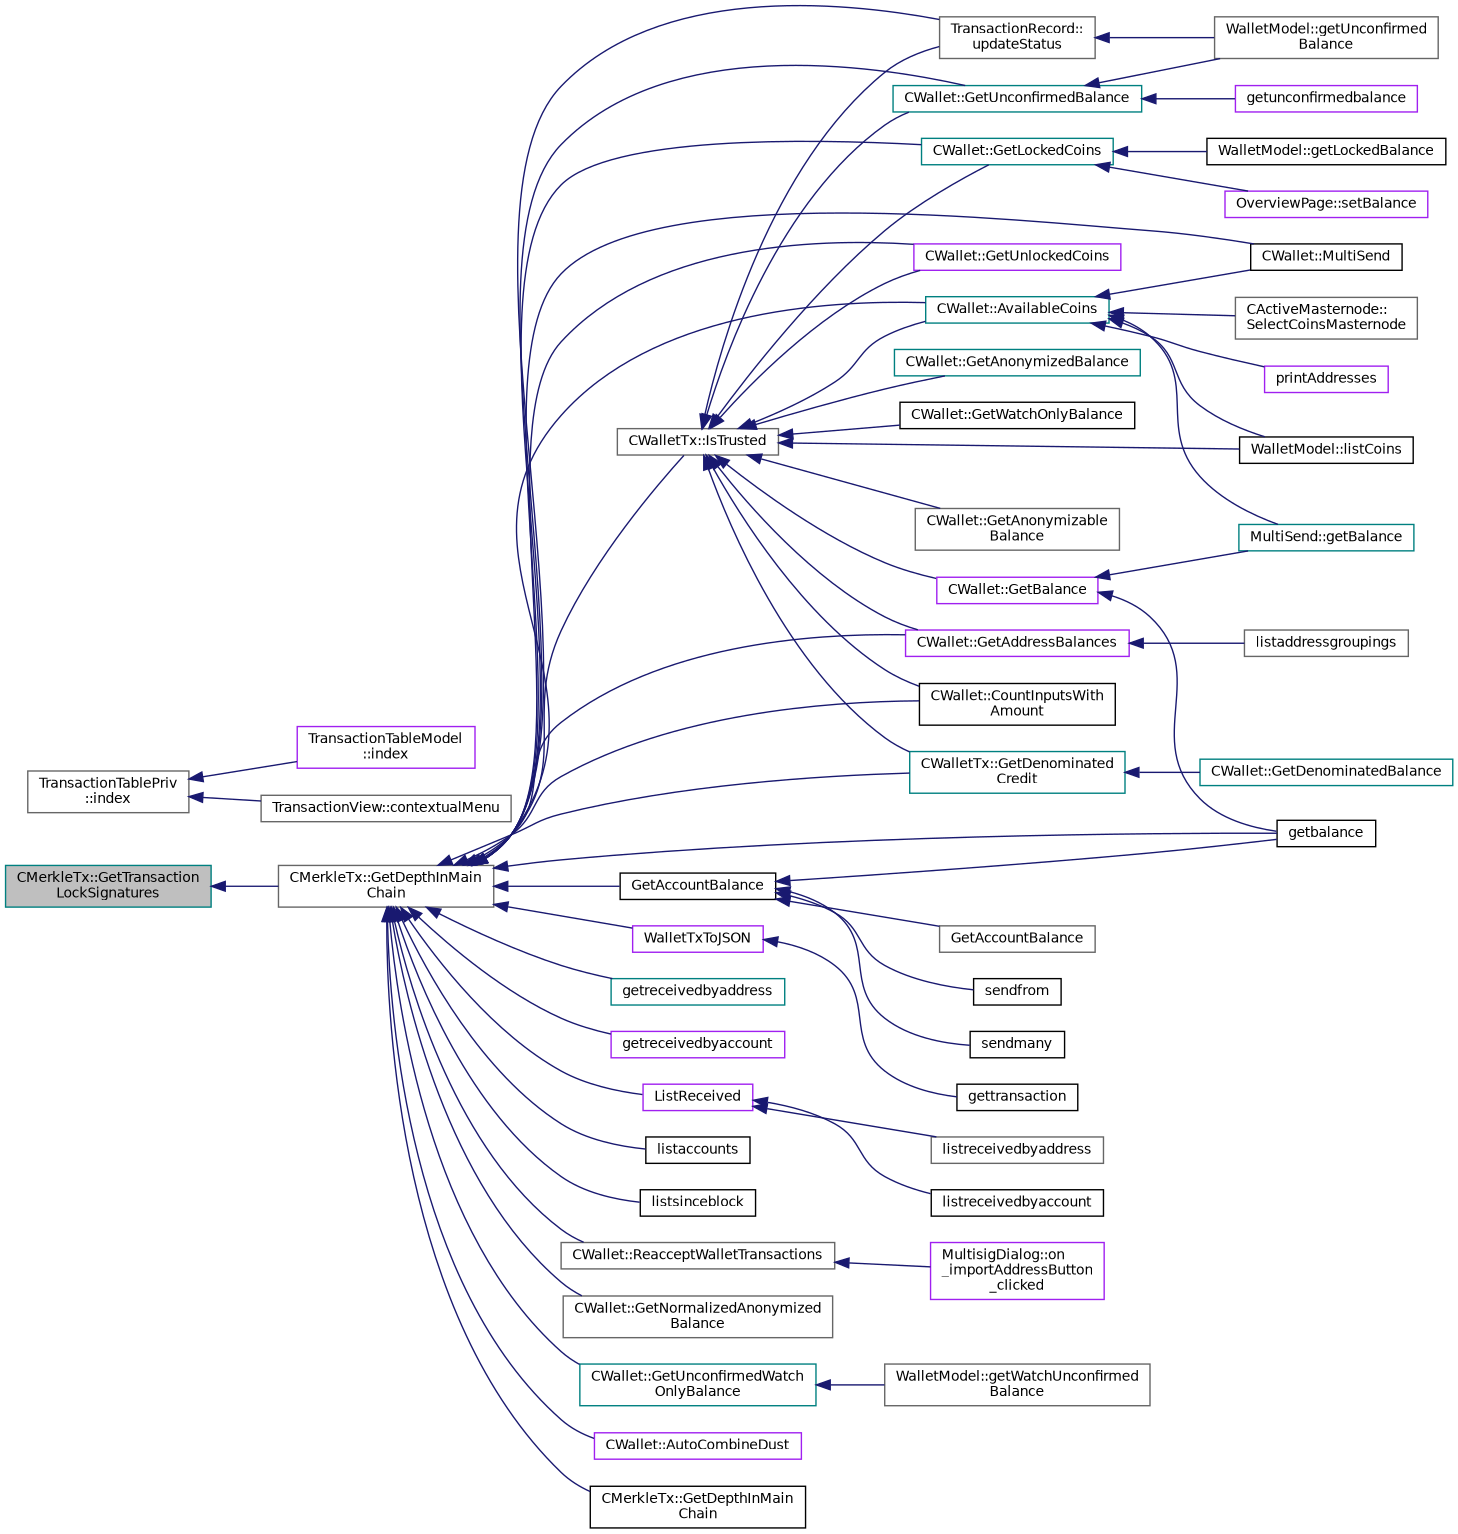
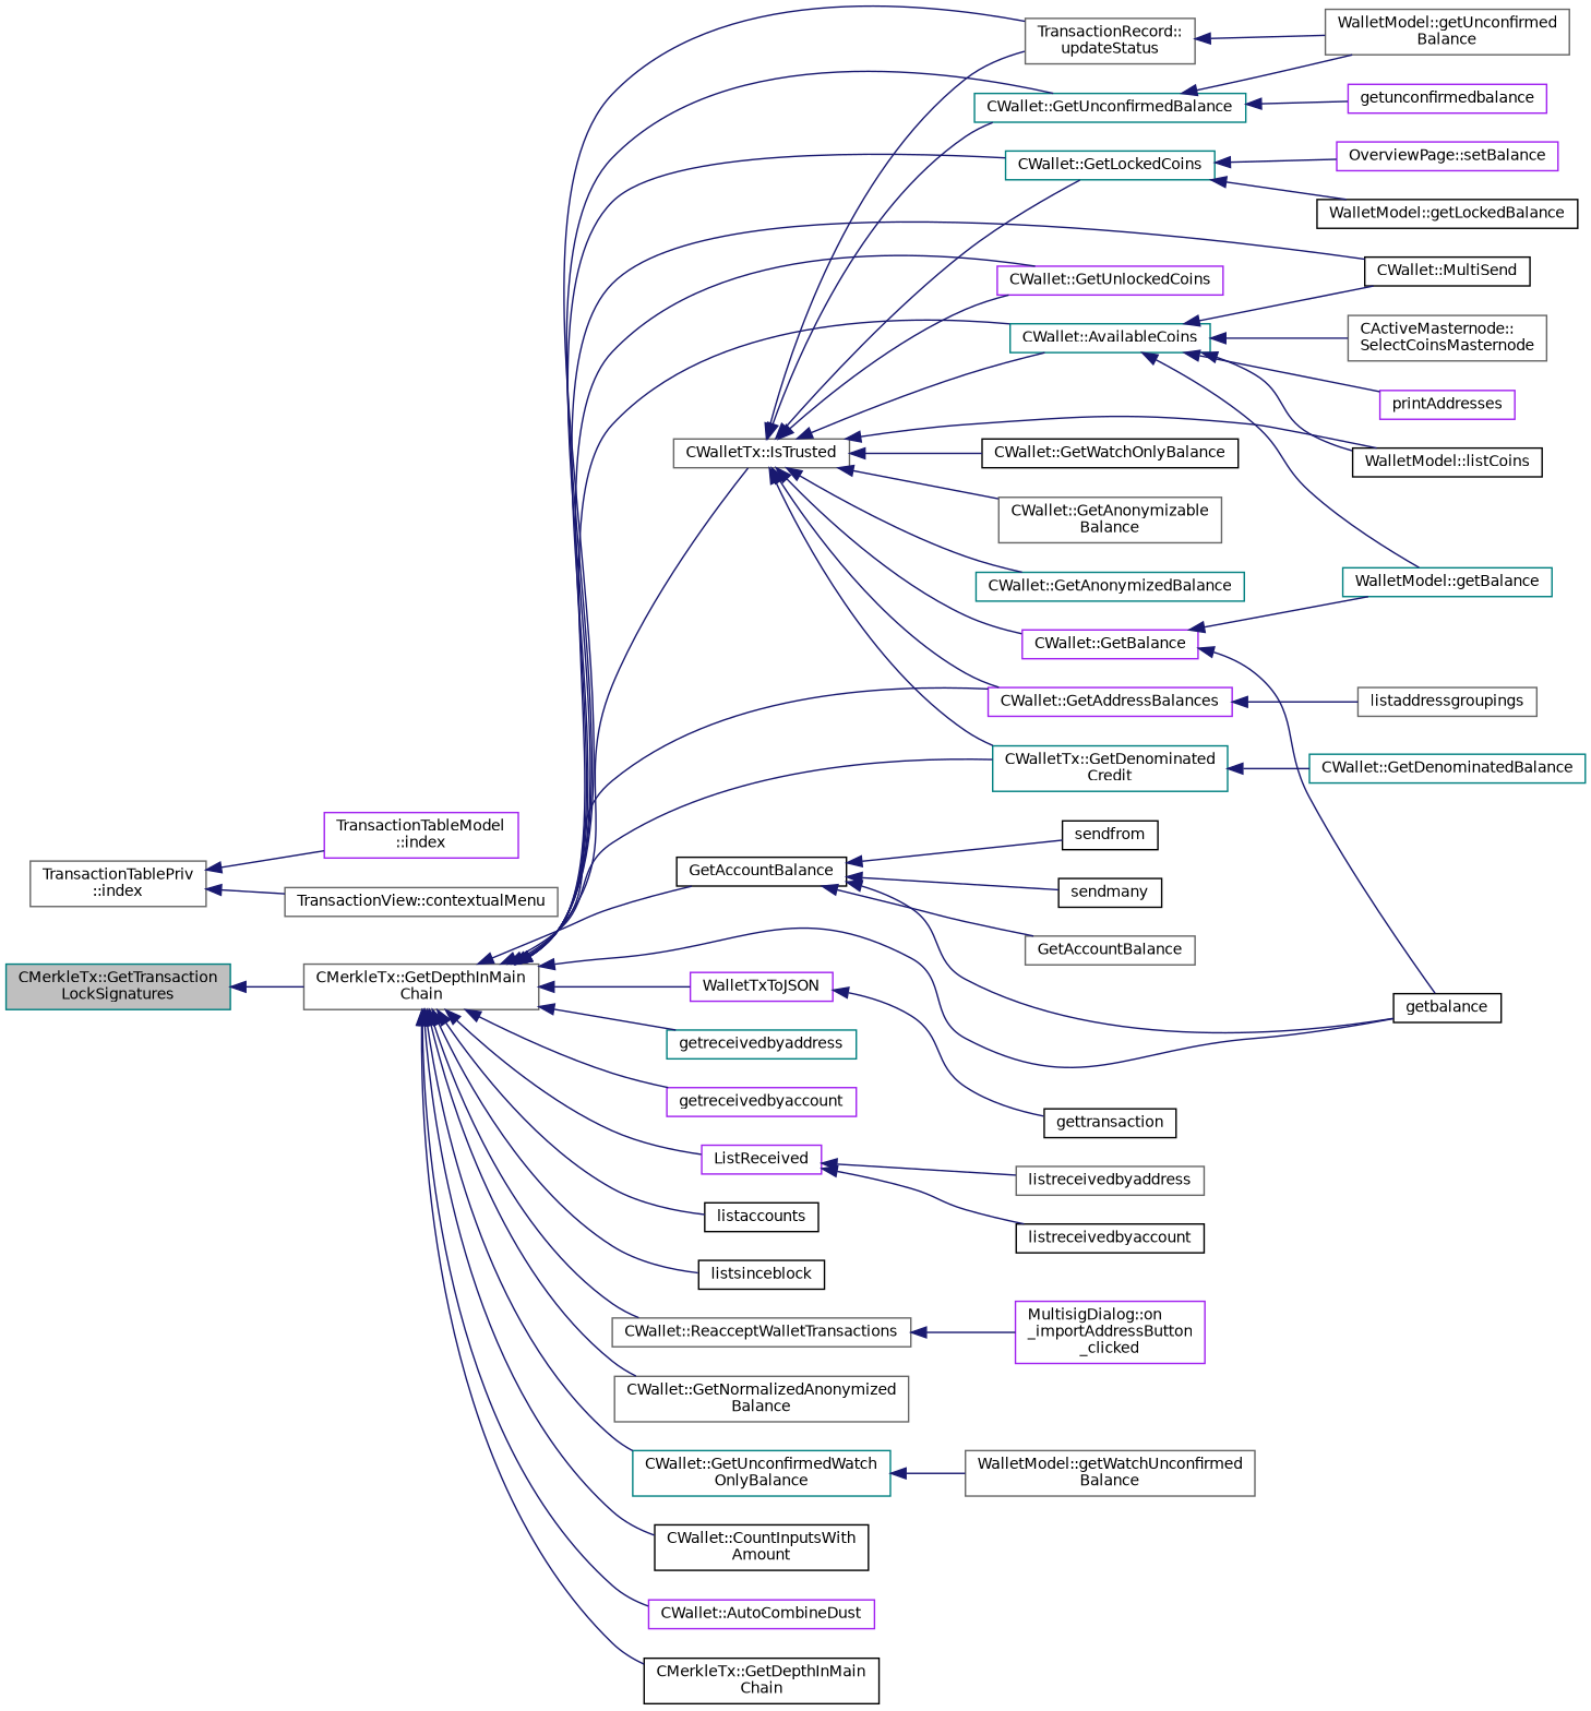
  digraph {
    rankdir=LR
    node [color=gray40 fillcolor=white fontname=Helvetica fontsize=10 shape=record style=filled]
    edge [color=midnightblue dir=back fontname=Helvetica fontsize=10 labelfontname=Helvetica labelfontsize=10 style=solid]
    n1 [color=teal fillcolor=grey75 fontcolor=black height=0.2 label="CMerkleTx::GetTransaction\lLockSignatures" width=0.4]
    n2 [height=0.2 label="CMerkleTx::GetDepthInMain\lChain" width=0.4]
    n3 [height=0.2 label="TransactionRecord::\lupdateStatus" width=0.4]
    n4 [color=purple height=0.2 label=WalletTxToJSON width=0.4]
    n5 [color=teal height=0.2 label=getreceivedbyaddress width=0.4]
    n6 [color=purple height=0.2 label=getreceivedbyaccount width=0.4]
    n7 [color=black height=0.2 label=GetAccountBalance width=0.4]
    n8 [color=black height=0.2 label=getbalance width=0.4]
    n9 [color=purple height=0.2 label=ListReceived width=0.4]
    n10 [color=black height=0.2 label=listaccounts width=0.4]
    n11 [color=black height=0.2 label=listsinceblock width=0.4]
    n12 [height=0.2 label="CWallet::ReacceptWalletTransactions" width=0.4]
    n13 [color=purple height=0.2 label="CWallet::GetUnlockedCoins" width=0.4]
    n14 [color=teal height=0.2 label="CWallet::GetLockedCoins" width=0.4]
    n15 [height=0.2 label="CWallet::GetNormalizedAnonymized\lBalance" width=0.4]
    n16 [color=teal height=0.2 label="CWallet::GetUnconfirmedBalance" width=0.4]
    n17 [color=teal height=0.2 label="CWallet::GetUnconfirmedWatch\lOnlyBalance" width=0.4]
    n18 [color=teal height=0.2 label="CWallet::AvailableCoins" width=0.4]
    n19 [color=black height=0.2 label="CWallet::MultiSend" width=0.4]
    n20 [color=black height=0.2 label="CWallet::CountInputsWith\lAmount" width=0.4]
    n21 [color=purple height=0.2 label="CWallet::GetAddressBalances" width=0.4]
    n22 [color=purple height=0.2 label="CWallet::AutoCombineDust" width=0.4]
    n23 [color=black height=0.2 label="CMerkleTx::GetDepthInMain\lChain" width=0.4]
    n24 [color=teal height=0.2 label="CWalletTx::GetDenominated\lCredit" width=0.4]
    n25 [height=0.2 label="CWalletTx::IsTrusted" width=0.4]
    n26 [height=0.2 label="WalletModel::getUnconfirmed\lBalance" width=0.4]
    n27 [color=black height=0.2 label=gettransaction width=0.4]
    n28 [height=0.2 label=GetAccountBalance width=0.4]
    n29 [color=black height=0.2 label=sendfrom width=0.4]
    n30 [color=black height=0.2 label=sendmany width=0.4]
    n31 [height=0.2 label=listreceivedbyaddress width=0.4]
    n32 [color=black height=0.2 label=listreceivedbyaccount width=0.4]
    n33 [color=purple height=0.2 label="MultisigDialog::on\l_importAddressButton\l_clicked" width=0.4]
    n34 [color=purple height=0.2 label="OverviewPage::setBalance" width=0.4]
    n35 [color=black height=0.2 label="WalletModel::getLockedBalance" width=0.4]
    n36 [color=purple height=0.2 label=getunconfirmedbalance width=0.4]
    n37 [height=0.2 label="WalletModel::getWatchUnconfirmed\lBalance" width=0.4]
    n38 [height=0.2 label="CActiveMasternode::\lSelectCoinsMasternode" width=0.4]
-   n39 [color=teal height=0.2 label="MultiSend::getBalance" width=0.4]
+   n39 [color=teal height=0.2 label="WalletModel::getBalance" width=0.4]
    n40 [color=black height=0.2 label="WalletModel::listCoins" width=0.4]
    n41 [color=purple height=0.2 label=printAddresses width=0.4]
    n42 [height=0.2 label=listaddressgroupings width=0.4]
    n43 [color=teal height=0.2 label="CWallet::GetDenominatedBalance" width=0.4]
    n44 [color=purple height=0.2 label="CWallet::GetBalance" width=0.4]
    n45 [height=0.2 label="CWallet::GetAnonymizable\lBalance" width=0.4]
    n46 [color=teal height=0.2 label="CWallet::GetAnonymizedBalance" width=0.4]
    n47 [color=black height=0.2 label="CWallet::GetWatchOnlyBalance" width=0.4]
    n48 [height=0.2 label="TransactionTablePriv\l::index" width=0.4]
    n49 [color=purple height=0.2 label="TransactionTableModel\l::index" width=0.4]
    n50 [height=0.2 label="TransactionView::contextualMenu" width=0.4]
    n1 -> n2
    n2 -> n3
    n2 -> n4
    n2 -> n5
    n2 -> n6
    n2 -> n7
    n2 -> n8
    n2 -> n9
    n2 -> n10
    n2 -> n11
    n2 -> n12
    n2 -> n13
    n2 -> n14
    n2 -> n15
    n2 -> n16
    n2 -> n17
    n2 -> n18
    n2 -> n19
    n2 -> n20
    n2 -> n21
    n2 -> n22
    n2 -> n23
    n2 -> n24
    n2 -> n25
    n3 -> n26
    n4 -> n27
    n7 -> n8
    n7 -> n28
    n7 -> n29
    n7 -> n30
    n9 -> n31
    n9 -> n32
    n12 -> n33
    n14 -> n34
    n14 -> n35
    n16 -> n26
    n16 -> n36
    n17 -> n37
    n18 -> n19
    n18 -> n38
    n18 -> n39
    n18 -> n40
    n18 -> n41
    n21 -> n42
    n24 -> n43
    n25 -> n3
    n25 -> n13
    n25 -> n14
    n25 -> n16
    n25 -> n18
-   n25 -> n20
    n25 -> n21
    n25 -> n24
    n25 -> n40
    n25 -> n44
    n25 -> n45
    n25 -> n46
    n25 -> n47
    n44 -> n8
    n44 -> n39
    n48 -> n49
    n48 -> n50
  }
